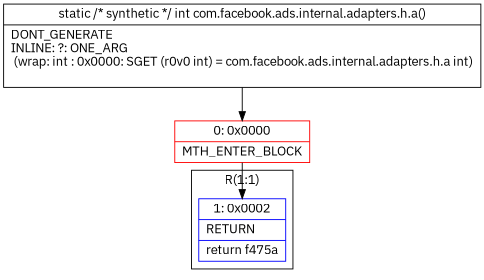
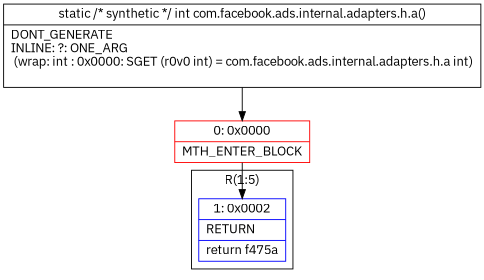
  digraph {
    fontname="IBM Plex Sans"
    node [shape=record fontname="IBM Plex Sans"]
    edge [fontname="IBM Plex Sans"]
    n1 [color=blue label="{1\:\ 0x0002|RETURN\l|return f475a\l}"]
    n2 [color=red label="{0\:\ 0x0000|MTH_ENTER_BLOCK\l}"]
    n3 [label="{static \/* synthetic *\/ int com.facebook.ads.internal.adapters.h.a()  | DONT_GENERATE\lINLINE: ?: ONE_ARG  \l  (wrap: int : 0x0000: SGET  (r0v0 int) =  com.facebook.ads.internal.adapters.h.a int)\l\l}"]
    subgraph cluster_1 {
-     label="R(1:1)"
+     label="R(1:5)"
      n1
    }
    n2 -> n1
    n3 -> n2
  }
